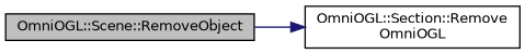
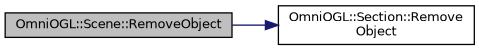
  digraph {
    rankdir=LR
    node [color=black fontname=Helvetica fontsize=10 shape=record style=filled]
    n1 [fillcolor=grey75 fontcolor=black height=0.2 label="OmniOGL::Scene::RemoveObject" width=0.4]
-   n2 [fillcolor=white height=0.2 label="OmniOGL::Section::Remove\lOmniOGL" width=0.4]
+   n2 [fillcolor=white height=0.2 label="OmniOGL::Section::Remove\lObject" width=0.4]
    n1 -> n2 [color=midnightblue fontname=Helvetica fontsize=10 labelfontname=Helvetica labelfontsize=10 style=solid]
  }
